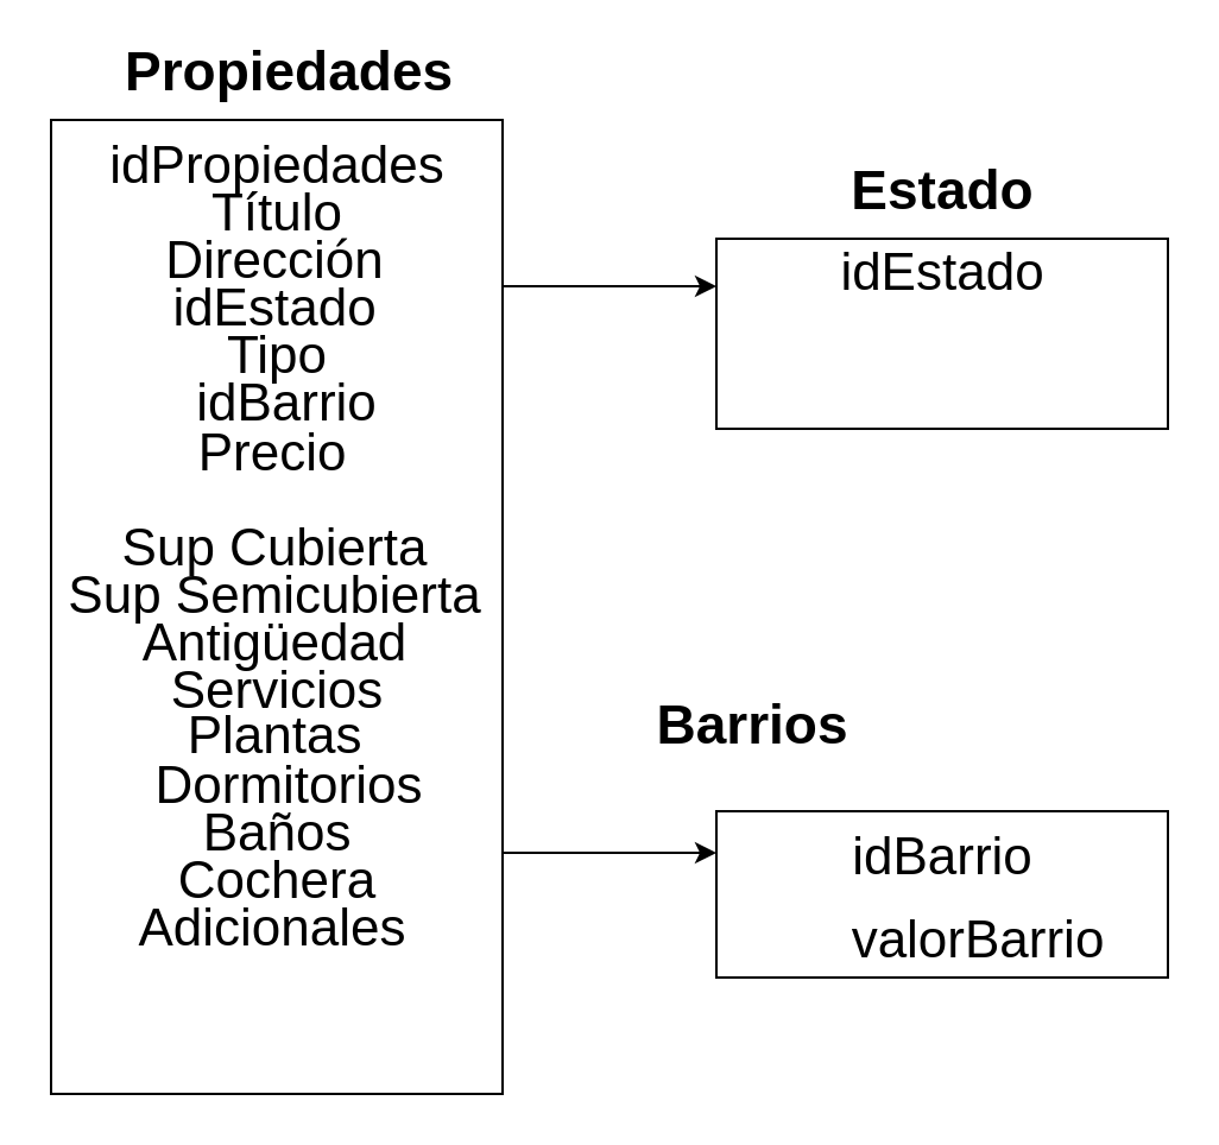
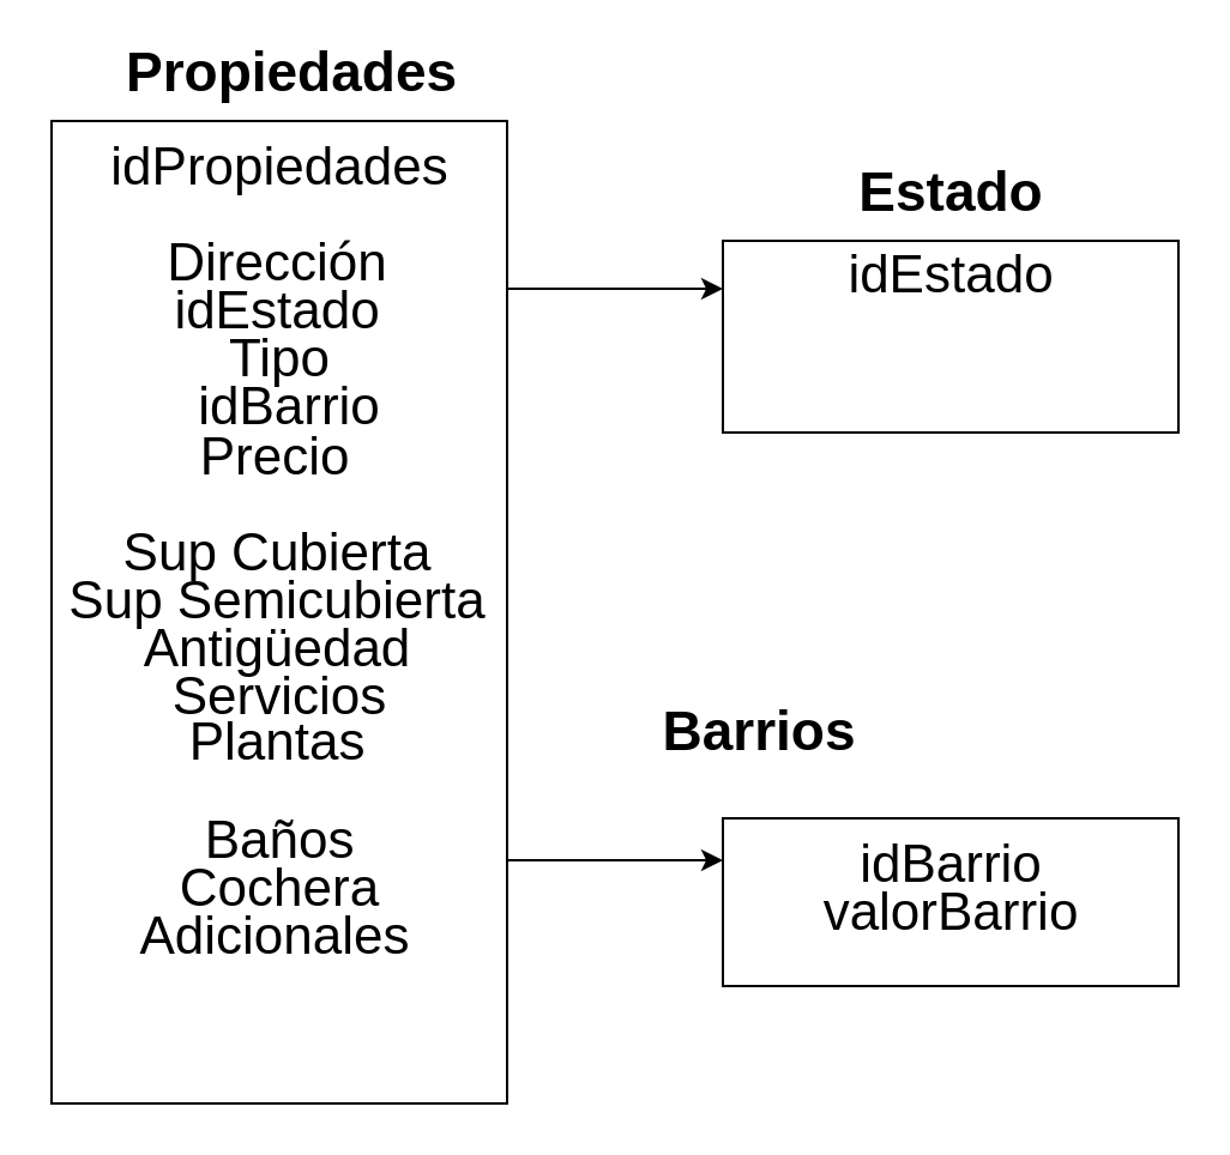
  <mxCell id="0" />
  <mxCell id="1" parent="0" />
  <mxCell id="2" style="edgeStyle=orthogonalEdgeStyle;rounded=0;orthogonalLoop=1;jettySize=auto;html=1;entryX=0;entryY=0.25;entryDx=0;entryDy=0;" parent="1" source="4" target="17" edge="1"><mxGeometry relative="1" as="geometry"><Array as="points"><mxPoint x="251" y="120" /><mxPoint x="251" y="120" /></Array></mxGeometry></mxCell>
  <mxCell id="3" style="edgeStyle=orthogonalEdgeStyle;rounded=0;orthogonalLoop=1;jettySize=auto;html=1;entryX=0;entryY=0.25;entryDx=0;entryDy=0;" parent="1" source="4" target="24" edge="1"><mxGeometry relative="1" as="geometry"><Array as="points"><mxPoint x="231" y="359" /></Array></mxGeometry></mxCell>
  <mxCell id="4" value="" style="rounded=0;whiteSpace=wrap;html=1;" parent="1" vertex="1"><mxGeometry x="21" y="50" width="190" height="410" as="geometry" /></mxCell>
  <mxCell id="5" value="&lt;font style=&quot;font-size: 23px&quot;&gt;&lt;b&gt;Propiedades&lt;/b&gt;&lt;/font&gt;" style="text;html=1;align=center;verticalAlign=middle;resizable=0;points=[];autosize=1;" parent="1" vertex="1"><mxGeometry x="46" y="20" width="150" height="20" as="geometry" /></mxCell>
- <mxCell id="6" value="&lt;font style=&quot;font-size: 22px&quot;&gt;Título&lt;/font&gt;" style="text;html=1;align=center;verticalAlign=middle;resizable=0;points=[];autosize=1;" parent="1" vertex="1"><mxGeometry x="81" y="80" width="70" height="20" as="geometry" /></mxCell>
  <mxCell id="7" value="&lt;font style=&quot;font-size: 22px&quot;&gt;Dirección&lt;br&gt;&lt;/font&gt;" style="text;html=1;align=center;verticalAlign=middle;resizable=0;points=[];autosize=1;" parent="1" vertex="1"><mxGeometry x="60" y="100" width="110" height="20" as="geometry" /></mxCell>
  <mxCell id="8" value="&lt;font style=&quot;font-size: 22px&quot;&gt;idEstado&lt;br&gt;&lt;/font&gt;" style="text;html=1;align=center;verticalAlign=middle;resizable=0;points=[];autosize=1;" parent="1" vertex="1"><mxGeometry x="65" y="120" width="100" height="20" as="geometry" /></mxCell>
  <mxCell id="9" value="&lt;font style=&quot;font-size: 22px&quot;&gt;Precio&lt;/font&gt;" style="text;html=1;align=center;verticalAlign=middle;resizable=0;points=[];autosize=1;" parent="1" vertex="1"><mxGeometry x="74" y="181" width="80" height="20" as="geometry" /></mxCell>
  <mxCell id="10" value="&lt;font style=&quot;font-size: 22px&quot;&gt;Sup Cubierta&lt;br&gt;&lt;/font&gt;" style="text;html=1;align=center;verticalAlign=middle;resizable=0;points=[];autosize=1;" parent="1" vertex="1"><mxGeometry x="45" y="221" width="140" height="20" as="geometry" /></mxCell>
  <mxCell id="11" value="&lt;font style=&quot;font-size: 22px&quot;&gt;Sup Semicubierta&lt;/font&gt;" style="text;html=1;align=center;verticalAlign=middle;resizable=0;points=[];autosize=1;" parent="1" vertex="1"><mxGeometry x="20" y="241" width="190" height="20" as="geometry" /></mxCell>
  <mxCell id="12" value="&lt;font style=&quot;font-size: 22px&quot;&gt;Antigüedad&lt;/font&gt;" style="text;html=1;align=center;verticalAlign=middle;resizable=0;points=[];autosize=1;" parent="1" vertex="1"><mxGeometry x="50" y="261" width="130" height="20" as="geometry" /></mxCell>
  <mxCell id="13" value="&lt;font style=&quot;font-size: 22px&quot;&gt;Plantas&lt;/font&gt;" style="text;html=1;align=center;verticalAlign=middle;resizable=0;points=[];autosize=1;" parent="1" vertex="1"><mxGeometry x="70" y="300" width="90" height="20" as="geometry" /></mxCell>
- <mxCell id="14" value="&lt;font style=&quot;font-size: 22px&quot;&gt;Dormitorios&lt;/font&gt;" style="text;html=1;align=center;verticalAlign=middle;resizable=0;points=[];autosize=1;" parent="1" vertex="1"><mxGeometry x="56" y="321" width="130" height="20" as="geometry" /></mxCell>
  <mxCell id="15" value="&lt;font style=&quot;font-size: 22px&quot;&gt;Baños&lt;/font&gt;" style="text;html=1;align=center;verticalAlign=middle;resizable=0;points=[];autosize=1;" parent="1" vertex="1"><mxGeometry x="76" y="341" width="80" height="20" as="geometry" /></mxCell>
  <mxCell id="16" value="&lt;font style=&quot;font-size: 22px&quot;&gt;Cochera&lt;/font&gt;" style="text;html=1;align=center;verticalAlign=middle;resizable=0;points=[];autosize=1;" parent="1" vertex="1"><mxGeometry x="66" y="361" width="100" height="20" as="geometry" /></mxCell>
  <mxCell id="17" value="" style="rounded=0;whiteSpace=wrap;html=1;" parent="1" vertex="1"><mxGeometry x="301" y="100" width="190" height="80" as="geometry" /></mxCell>
  <mxCell id="18" value="&lt;font style=&quot;font-size: 22px&quot;&gt;idEstado&lt;br&gt;&lt;/font&gt;" style="text;html=1;align=center;verticalAlign=middle;resizable=0;points=[];autosize=1;" parent="1" vertex="1"><mxGeometry x="346" y="105" width="100" height="20" as="geometry" /></mxCell>
  <mxCell id="19" value="&lt;font style=&quot;font-size: 23px&quot;&gt;&lt;b&gt;Estado&lt;/b&gt;&lt;/font&gt;" style="text;html=1;align=center;verticalAlign=middle;resizable=0;points=[];autosize=1;" parent="1" vertex="1"><mxGeometry x="351" y="70" width="90" height="20" as="geometry" /></mxCell>
  <mxCell id="20" value="&lt;font style=&quot;font-size: 22px&quot;&gt;idPropiedades&lt;/font&gt;" style="text;html=1;align=center;verticalAlign=middle;resizable=0;points=[];autosize=1;" parent="1" vertex="1"><mxGeometry x="36" y="60" width="160" height="20" as="geometry" /></mxCell>
  <mxCell id="21" value="&lt;font style=&quot;font-size: 22px&quot;&gt;Tipo&lt;/font&gt;" style="text;html=1;align=center;verticalAlign=middle;resizable=0;points=[];autosize=1;" parent="1" vertex="1"><mxGeometry x="86" y="140" width="60" height="20" as="geometry" /></mxCell>
  <mxCell id="22" value="&lt;font style=&quot;font-size: 22px&quot;&gt;idBarrio&lt;/font&gt;" style="text;html=1;align=center;verticalAlign=middle;resizable=0;points=[];autosize=1;" parent="1" vertex="1"><mxGeometry x="75" y="160" width="90" height="20" as="geometry" /></mxCell>
  <mxCell id="23" value="&lt;font style=&quot;font-size: 23px&quot;&gt;&lt;b&gt;Barrios&lt;/b&gt;&lt;/font&gt;" style="text;html=1;align=center;verticalAlign=middle;resizable=0;points=[];autosize=1;" parent="1" vertex="1"><mxGeometry x="266" y="295" width="100" height="20" as="geometry" /></mxCell>
  <mxCell id="24" value="" style="rounded=0;whiteSpace=wrap;html=1;" parent="1" vertex="1"><mxGeometry x="301" y="341" width="190" height="70" as="geometry" /></mxCell>
  <mxCell id="25" value="&lt;font style=&quot;font-size: 22px&quot;&gt;idBarrio&lt;/font&gt;" style="text;html=1;align=center;verticalAlign=middle;resizable=0;points=[];autosize=1;" parent="1" vertex="1"><mxGeometry x="351" y="351" width="90" height="20" as="geometry" /></mxCell>
- <mxCell id="26" value="&lt;font style=&quot;font-size: 22px&quot;&gt;valorBarrio&lt;/font&gt;" style="text;html=1;align=center;verticalAlign=middle;resizable=0;points=[];autosize=1;" parent="1" vertex="1"><mxGeometry x="351" y="386" width="120" height="20" as="geometry" /></mxCell>
+ <mxCell id="26" value="&lt;font style=&quot;font-size: 22px&quot;&gt;valorBarrio&lt;/font&gt;" style="text;html=1;align=center;verticalAlign=middle;resizable=0;points=[];autosize=1;" parent="1" vertex="1"><mxGeometry x="336" y="371" width="120" height="20" as="geometry" /></mxCell>
  <mxCell id="27" value="&lt;font style=&quot;font-size: 22px&quot;&gt;Servicios&lt;br&gt;&lt;/font&gt;" style="text;html=1;align=center;verticalAlign=middle;resizable=0;points=[];autosize=1;" parent="1" vertex="1"><mxGeometry x="66" y="281" width="100" height="20" as="geometry" /></mxCell>
  <mxCell id="28" value="&lt;font style=&quot;font-size: 22px&quot;&gt;Adicionales&lt;/font&gt;" style="text;html=1;align=center;verticalAlign=middle;resizable=0;points=[];autosize=1;" parent="1" vertex="1"><mxGeometry x="49" y="381" width="130" height="20" as="geometry" /></mxCell>
